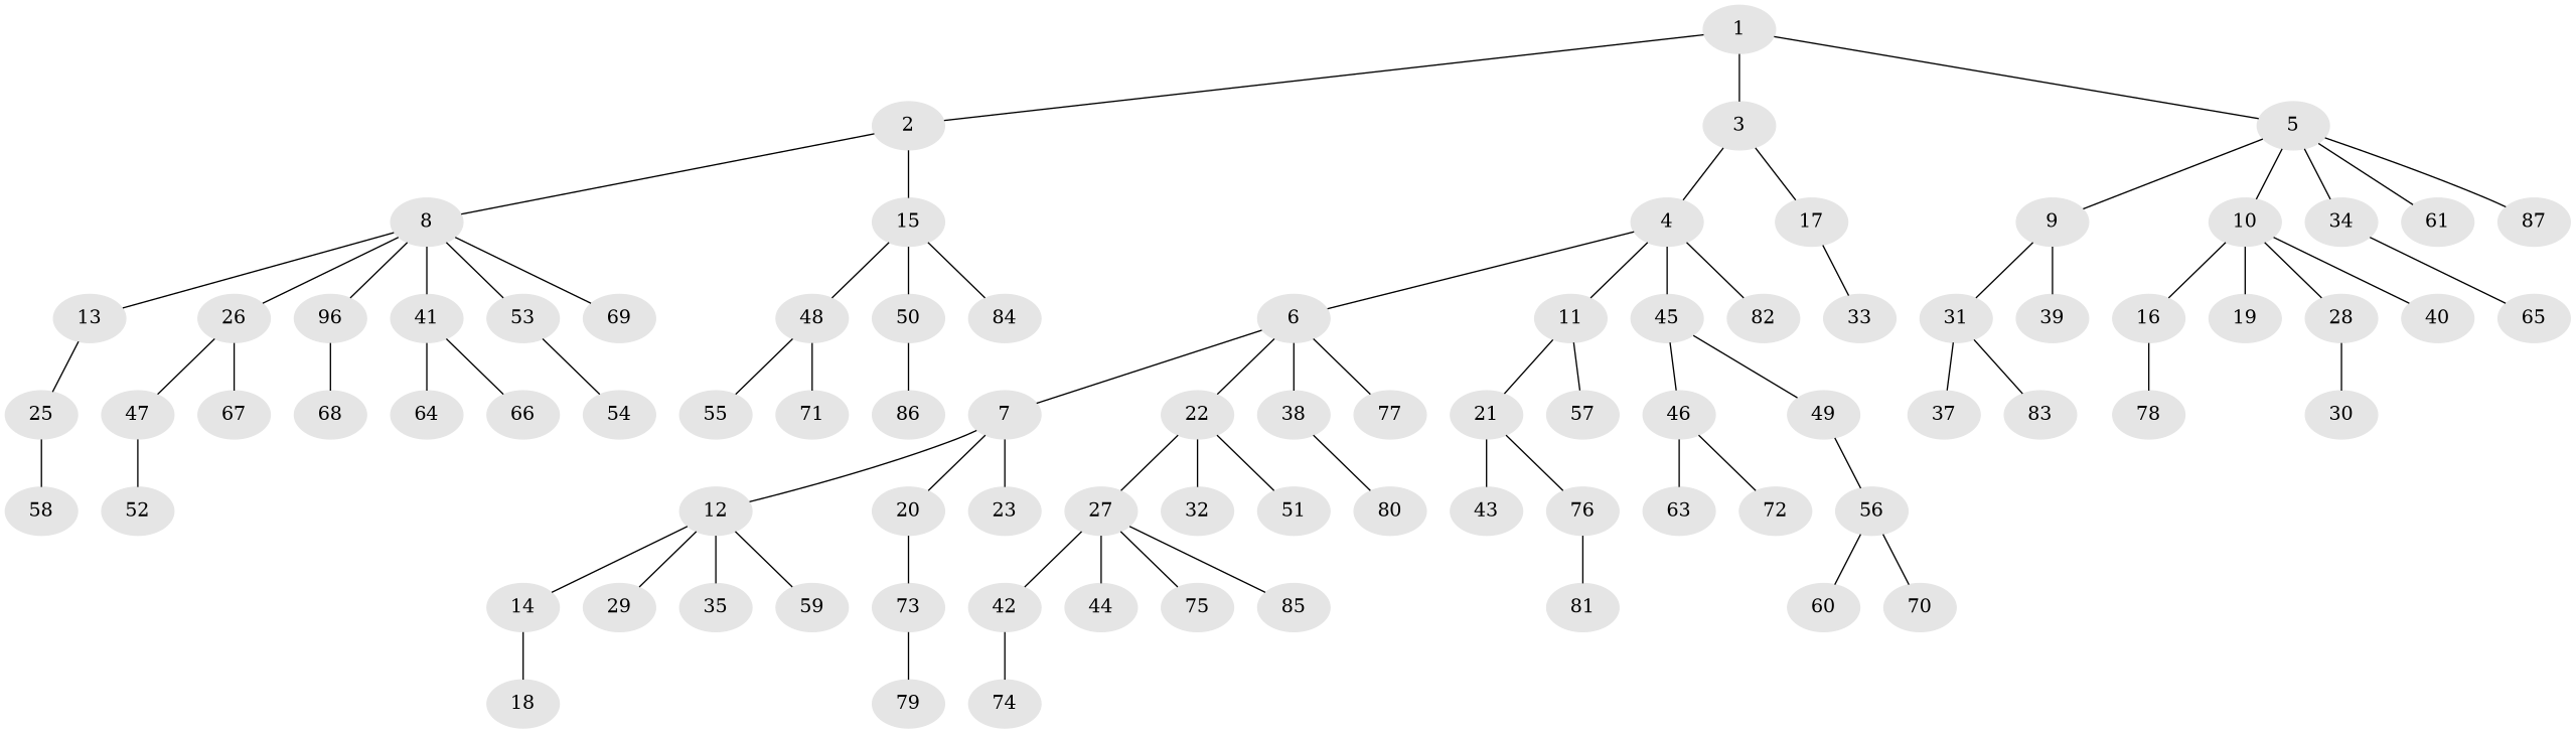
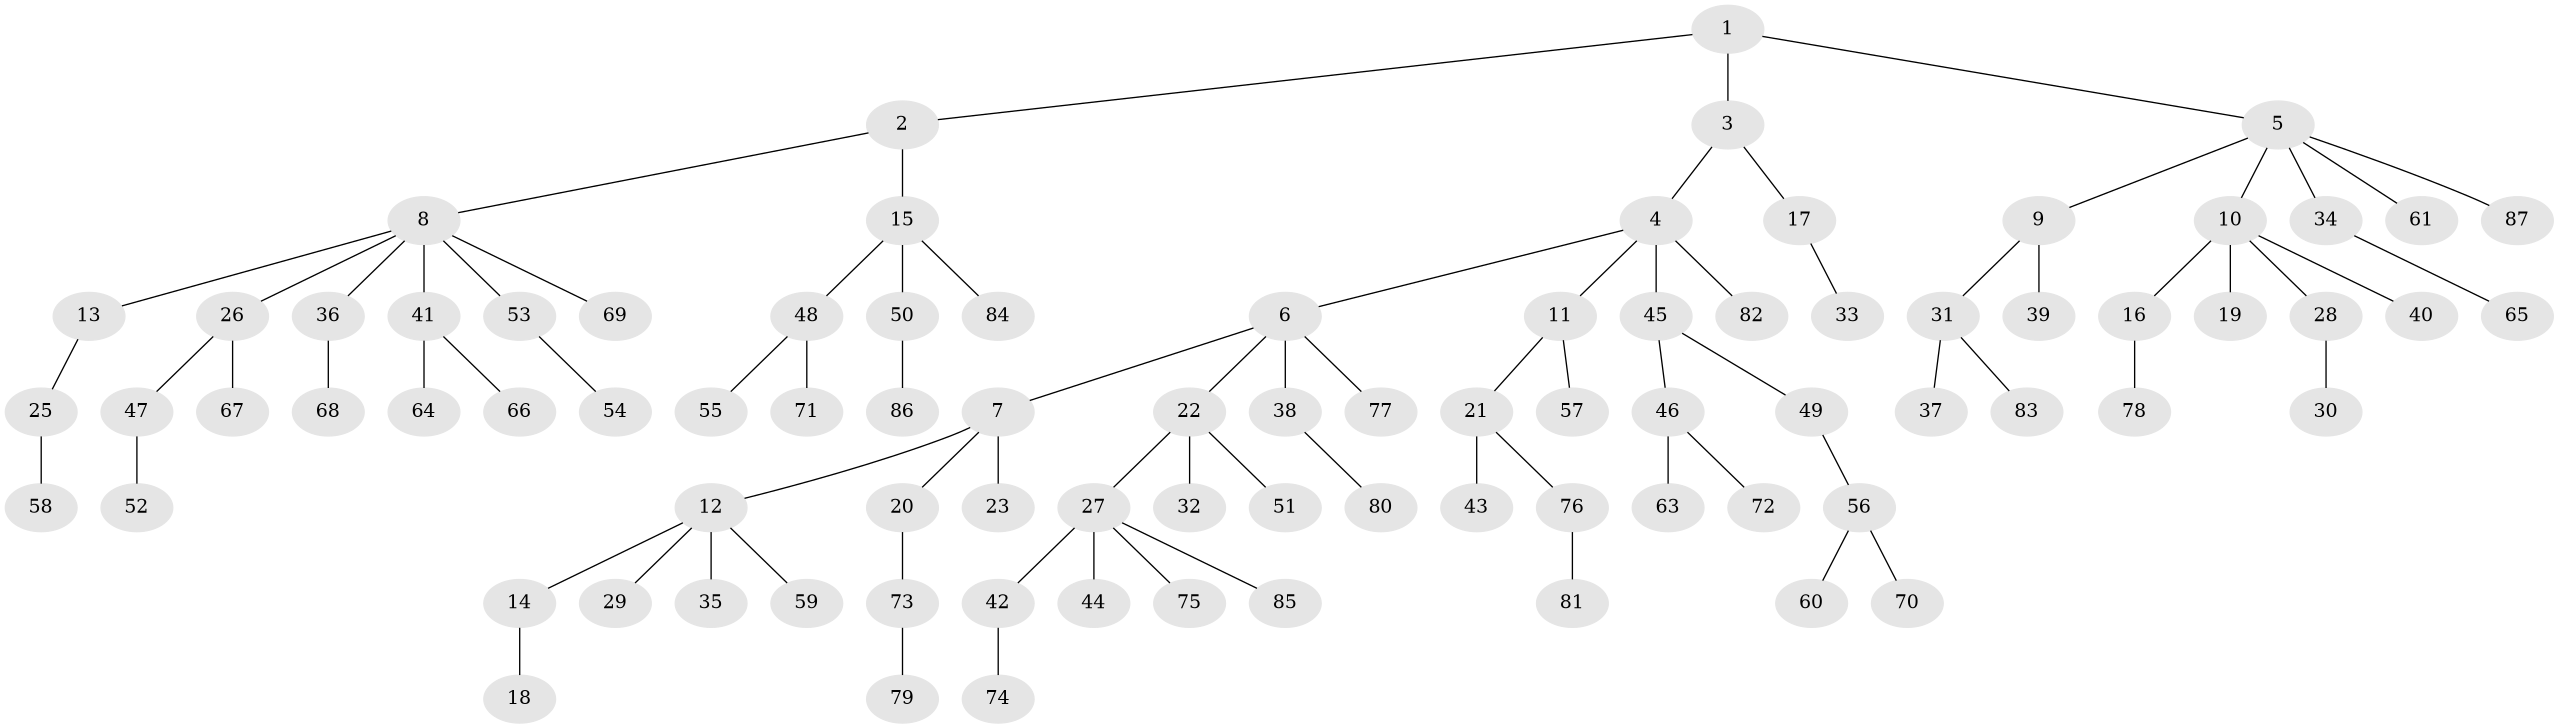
  graph {
    node [color=gray90 style=filled]
    1
    2
    3
    5
    8
    15
    4
    17
    9
    10
    34
    61
    87
    13
    26
-   36 [label=96]
+   36
    41
    53
    69
    48
    50
    84
    6
    11
    45
    82
    33
    7
    22
    38
    77
    21
    57
    46
    49
    31
    39
    16
    19
    28
    40
    65
    12
    20
    23
    27
    32
    51
    80
    14
    29
    35
    59
    73
    25
    47
    67
    68
    64
    66
    54
    37
    83
    78
    30
    43
    76
    18
    58
    55
    71
    86
    79
    81
    42
    44
    75
    85
    52
    74
    63
    72
    56
    60
    70
    1 -- 2
    1 -- 3
    1 -- 5
    2 -- 8
    2 -- 15
    3 -- 4
    3 -- 17
    5 -- 9
    5 -- 10
    5 -- 34
    5 -- 61
    5 -- 87
    8 -- 13
    8 -- 26
    8 -- 36
    8 -- 41
    8 -- 53
    8 -- 69
    15 -- 48
    15 -- 50
    15 -- 84
    4 -- 6
    4 -- 11
    4 -- 45
    4 -- 82
    17 -- 33
    9 -- 31
    9 -- 39
    10 -- 16
    10 -- 19
    10 -- 28
    10 -- 40
    34 -- 65
    13 -- 25
    26 -- 47
    26 -- 67
    36 -- 68
    41 -- 64
    41 -- 66
    53 -- 54
    48 -- 55
    48 -- 71
    50 -- 86
    6 -- 7
    6 -- 22
    6 -- 38
    6 -- 77
    11 -- 21
    11 -- 57
    45 -- 46
    45 -- 49
    7 -- 12
    7 -- 20
    7 -- 23
    22 -- 27
    22 -- 32
    22 -- 51
    38 -- 80
    21 -- 43
    21 -- 76
    46 -- 63
    46 -- 72
    49 -- 56
    31 -- 37
    31 -- 83
    16 -- 78
    28 -- 30
    12 -- 14
    12 -- 29
    12 -- 35
    12 -- 59
    20 -- 73
    27 -- 42
    27 -- 44
    27 -- 75
    27 -- 85
    14 -- 18
    73 -- 79
    25 -- 58
    47 -- 52
    76 -- 81
    42 -- 74
    56 -- 60
    56 -- 70
  }
